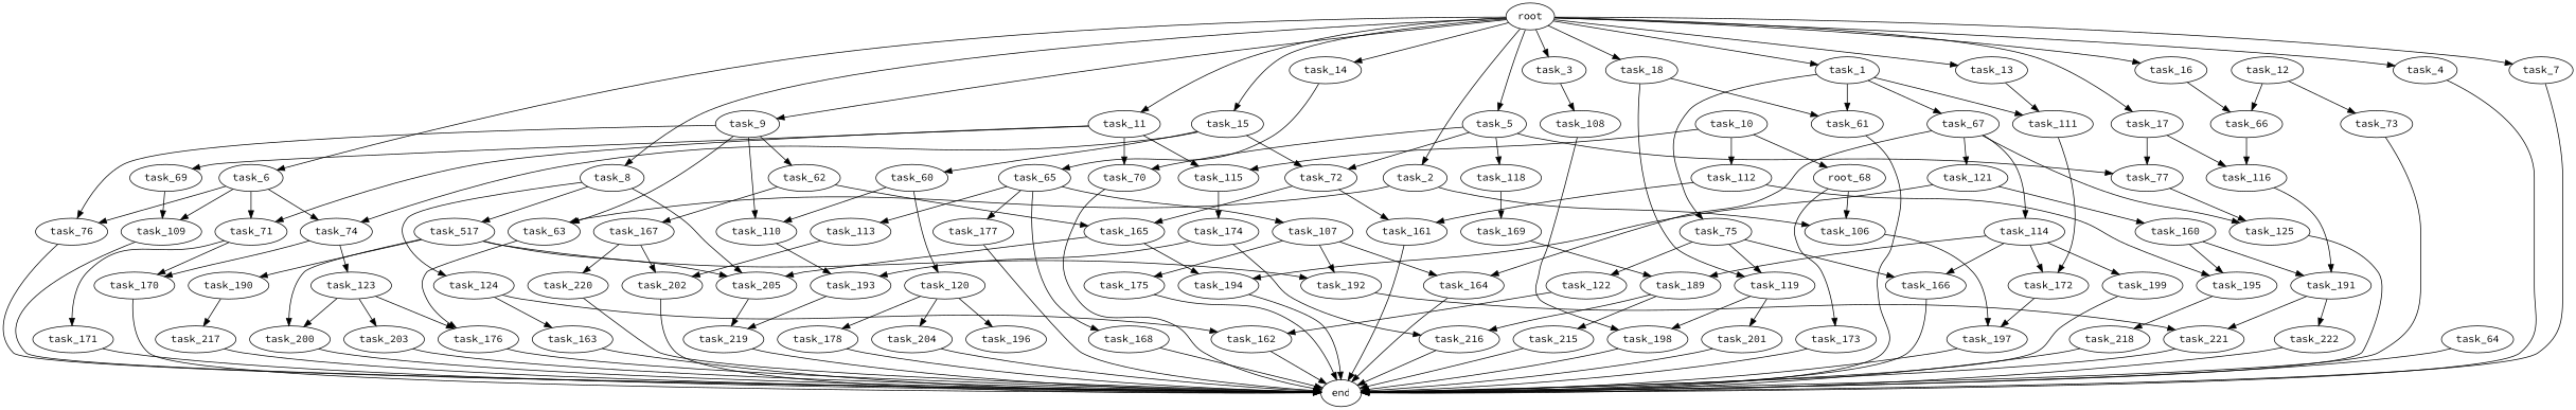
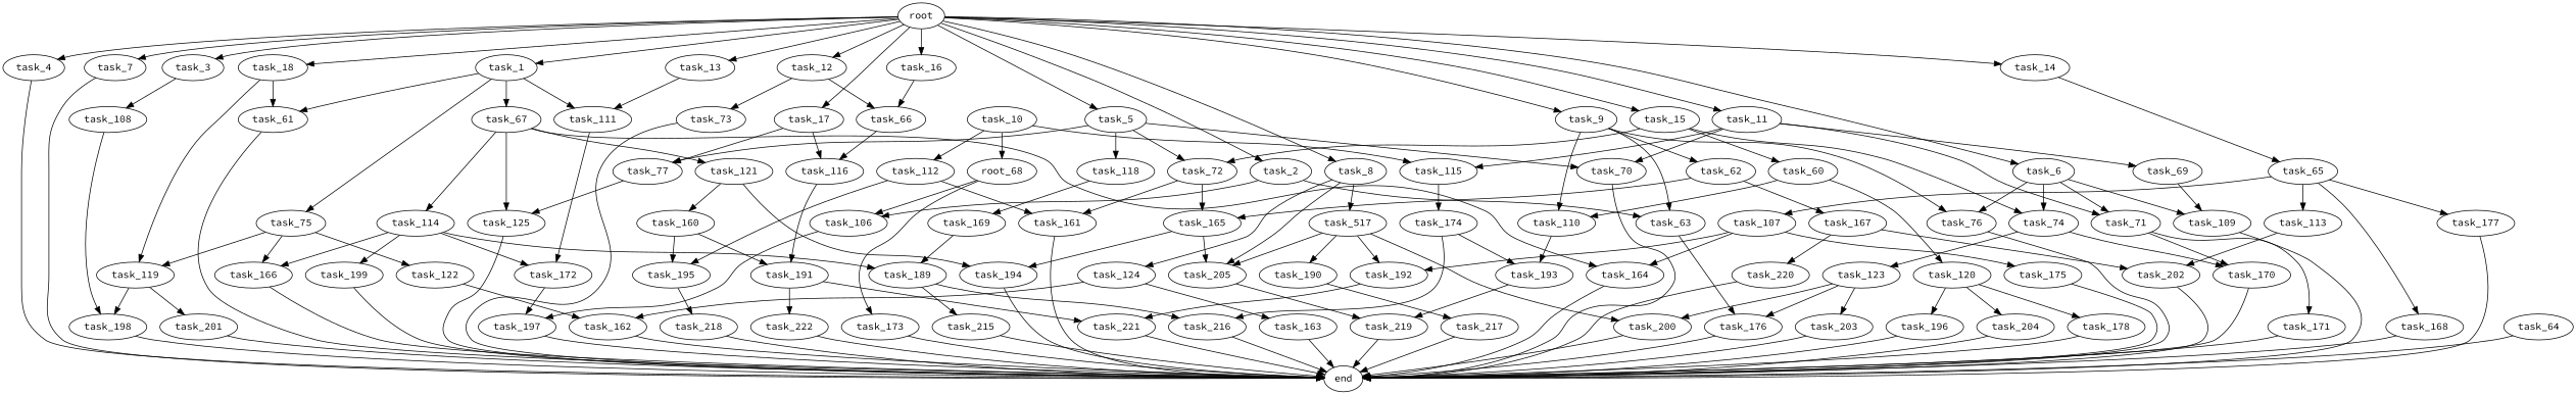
  digraph {
    fontname="Source Code Pro"
    node [fontname="Source Code Pro"]
    edge [fontname="Source Code Pro"]
    root
    task_1
    task_2
    task_3
    task_4
    task_5
    task_6
    task_7
    task_8
    task_9
    task_11
    task_12
    task_13
    task_14
    task_15
    task_16
    task_17
    task_18
    task_61
    task_67
    task_75
    task_111
    task_63
    task_106
    task_108
    end
    task_70
    task_72
    task_77
    task_118
    task_71
    task_74
    task_76
    task_109
    n35 [label=task_517]
    task_124
    task_205
    task_62
    task_110
    n40 [label=root_68]
    task_10
    task_112
    task_115
    task_69
    task_66
    task_73
    task_65
    task_60
    task_116
    task_119
    task_114
    task_121
    task_125
    task_164
    task_122
    task_166
    task_172
    task_176
    task_197
    task_198
    task_165
    task_161
    task_169
    task_170
    task_171
    task_123
    task_64
    task_192
    task_190
    task_200
    task_162
    task_163
    task_167
    task_193
    task_173
    task_195
    task_174
    task_107
    task_113
    task_168
    task_177
    task_120
    task_191
    task_201
    task_178
    task_196
    task_204
    task_194
    task_202
    task_220
    task_175
    task_189
    task_199
    task_160
    task_203
    task_221
    task_219
    task_218
    task_216
    task_215
    task_222
    task_217
    root -> task_1
    root -> task_2
    root -> task_3
    root -> task_4
    root -> task_5
    root -> task_6
    root -> task_7
    root -> task_8
    root -> task_9
    root -> task_11
+   root -> task_12
    root -> task_13
    root -> task_14
    root -> task_15
    root -> task_16
    root -> task_17
    root -> task_18
    task_1 -> task_61
    task_1 -> task_67
    task_1 -> task_75
    task_1 -> task_111
    task_2 -> task_63
    task_2 -> task_106
    task_3 -> task_108
    task_4 -> end
    task_5 -> task_70
    task_5 -> task_72
    task_5 -> task_77
    task_5 -> task_118
    task_6 -> task_71
    task_6 -> task_74
    task_6 -> task_76
    task_6 -> task_109
    task_7 -> end
    task_8 -> n35
    task_8 -> task_124
    task_8 -> task_205
    task_9 -> task_63
    task_9 -> task_76
    task_9 -> task_62
    task_9 -> task_110
    task_11 -> task_70
    task_11 -> task_71
    task_11 -> task_115
    task_11 -> task_69
    task_12 -> task_66
    task_12 -> task_73
    task_13 -> task_111
    task_14 -> task_65
    task_15 -> task_72
    task_15 -> task_74
    task_15 -> task_60
    task_16 -> task_66
    task_17 -> task_77
    task_17 -> task_116
    task_18 -> task_61
    task_18 -> task_119
    task_61 -> end
    task_67 -> task_114
    task_67 -> task_121
    task_67 -> task_125
    task_67 -> task_164
    task_75 -> task_119
    task_75 -> task_122
    task_75 -> task_166
    task_111 -> task_172
    task_63 -> task_176
    task_106 -> task_197
    task_108 -> task_198
    task_70 -> end
    task_72 -> task_165
    task_72 -> task_161
    task_77 -> task_125
    task_118 -> task_169
    task_71 -> task_170
    task_71 -> task_171
    task_74 -> task_170
    task_74 -> task_123
    task_76 -> end
    task_109 -> end
    n35 -> task_205
    n35 -> task_192
    n35 -> task_190
    n35 -> task_200
    task_124 -> task_162
    task_124 -> task_163
    task_205 -> task_219
    task_62 -> task_165
    task_62 -> task_167
    task_110 -> task_193
    n40 -> task_106
    n40 -> task_173
    task_10 -> n40
    task_10 -> task_112
    task_10 -> task_115
    task_112 -> task_161
    task_112 -> task_195
    task_115 -> task_174
    task_69 -> task_109
    task_66 -> task_116
    task_73 -> end
    task_65 -> task_107
    task_65 -> task_113
    task_65 -> task_168
    task_65 -> task_177
    task_60 -> task_110
    task_60 -> task_120
    task_116 -> task_191
    task_119 -> task_198
    task_119 -> task_201
    task_114 -> task_166
    task_114 -> task_172
    task_114 -> task_189
    task_114 -> task_199
    task_121 -> task_194
    task_121 -> task_160
    task_125 -> end
    task_164 -> end
    task_122 -> task_162
    task_166 -> end
    task_172 -> task_197
    task_176 -> end
    task_197 -> end
    task_198 -> end
    task_165 -> task_205
    task_165 -> task_194
    task_161 -> end
    task_169 -> task_189
    task_170 -> end
    task_171 -> end
    task_123 -> task_176
    task_123 -> task_200
    task_123 -> task_203
    task_64 -> end
    task_192 -> task_221
    task_190 -> task_217
    task_200 -> end
    task_162 -> end
    task_163 -> end
    task_167 -> task_202
    task_167 -> task_220
    task_193 -> task_219
    task_173 -> end
    task_195 -> task_218
    task_174 -> task_193
    task_174 -> task_216
    task_107 -> task_164
    task_107 -> task_192
    task_107 -> task_175
    task_113 -> task_202
    task_168 -> end
    task_177 -> end
    task_120 -> task_178
    task_120 -> task_196
    task_120 -> task_204
    task_191 -> task_221
    task_191 -> task_222
    task_201 -> end
    task_178 -> end
+   task_196 -> end
    task_204 -> end
    task_194 -> end
    task_202 -> end
    task_220 -> end
    task_175 -> end
    task_189 -> task_216
    task_189 -> task_215
    task_199 -> end
    task_160 -> task_195
    task_160 -> task_191
    task_203 -> end
    task_221 -> end
    task_219 -> end
    task_218 -> end
    task_216 -> end
    task_215 -> end
    task_222 -> end
    task_217 -> end
  }
